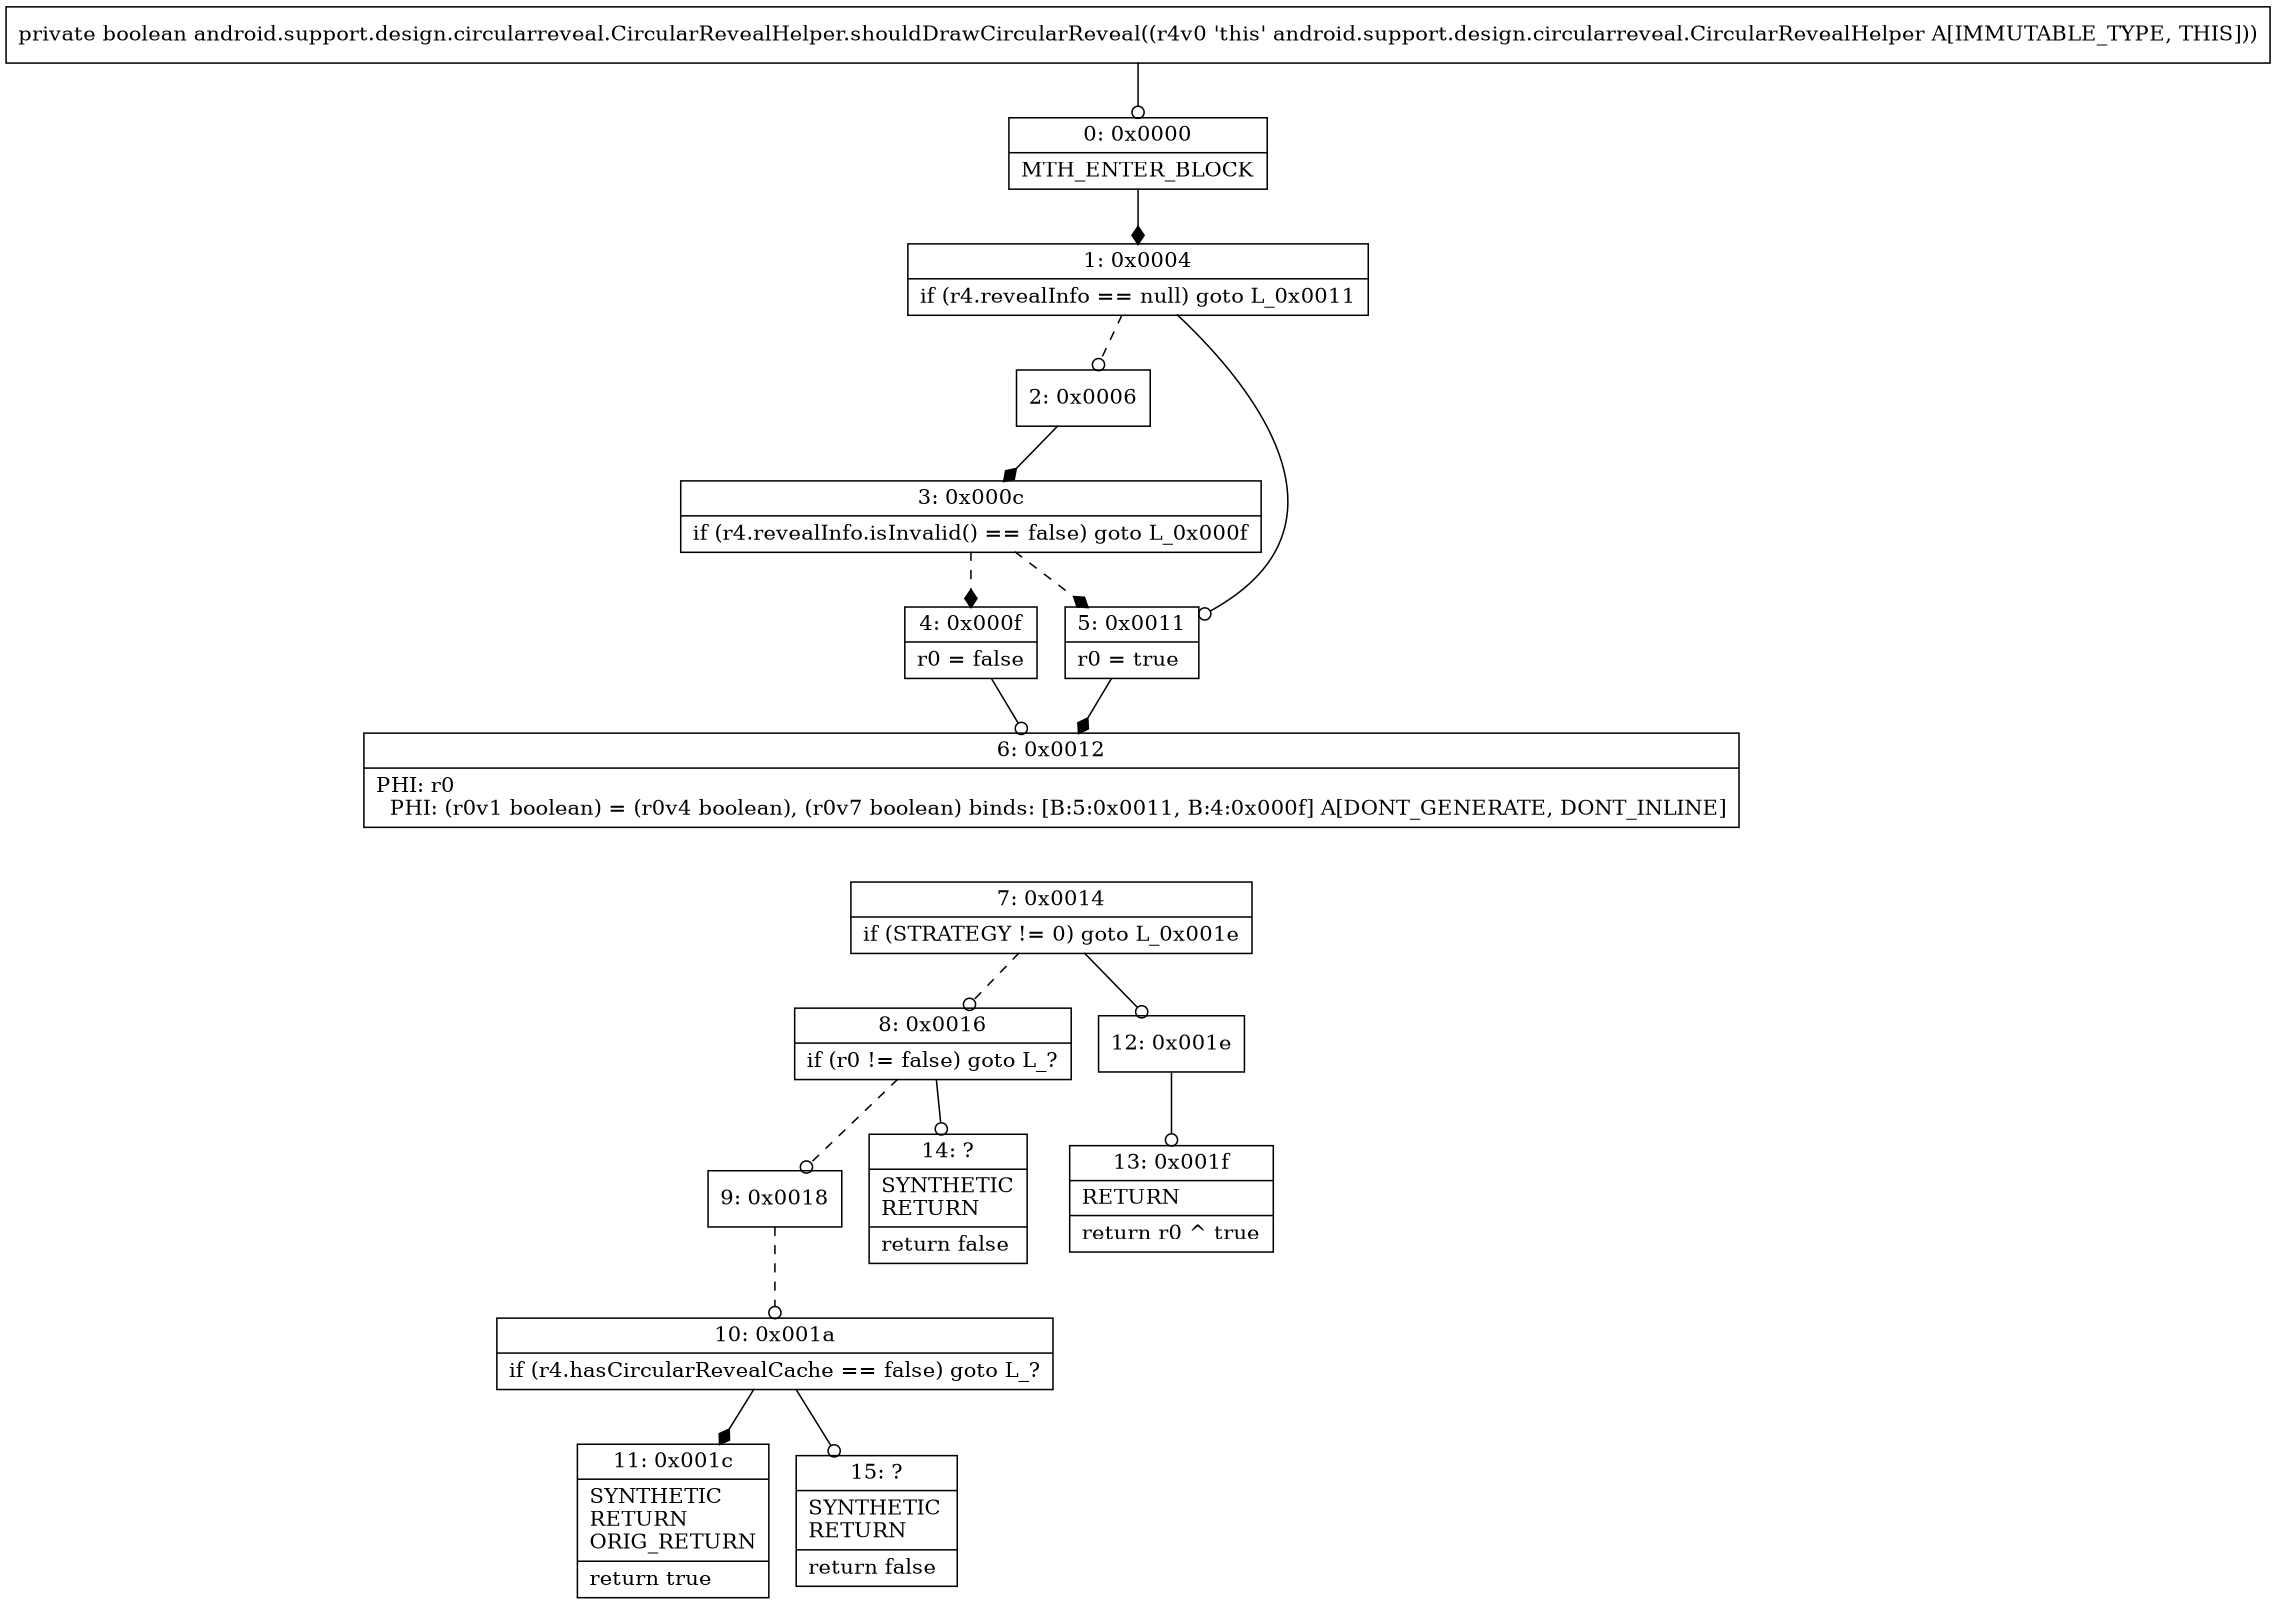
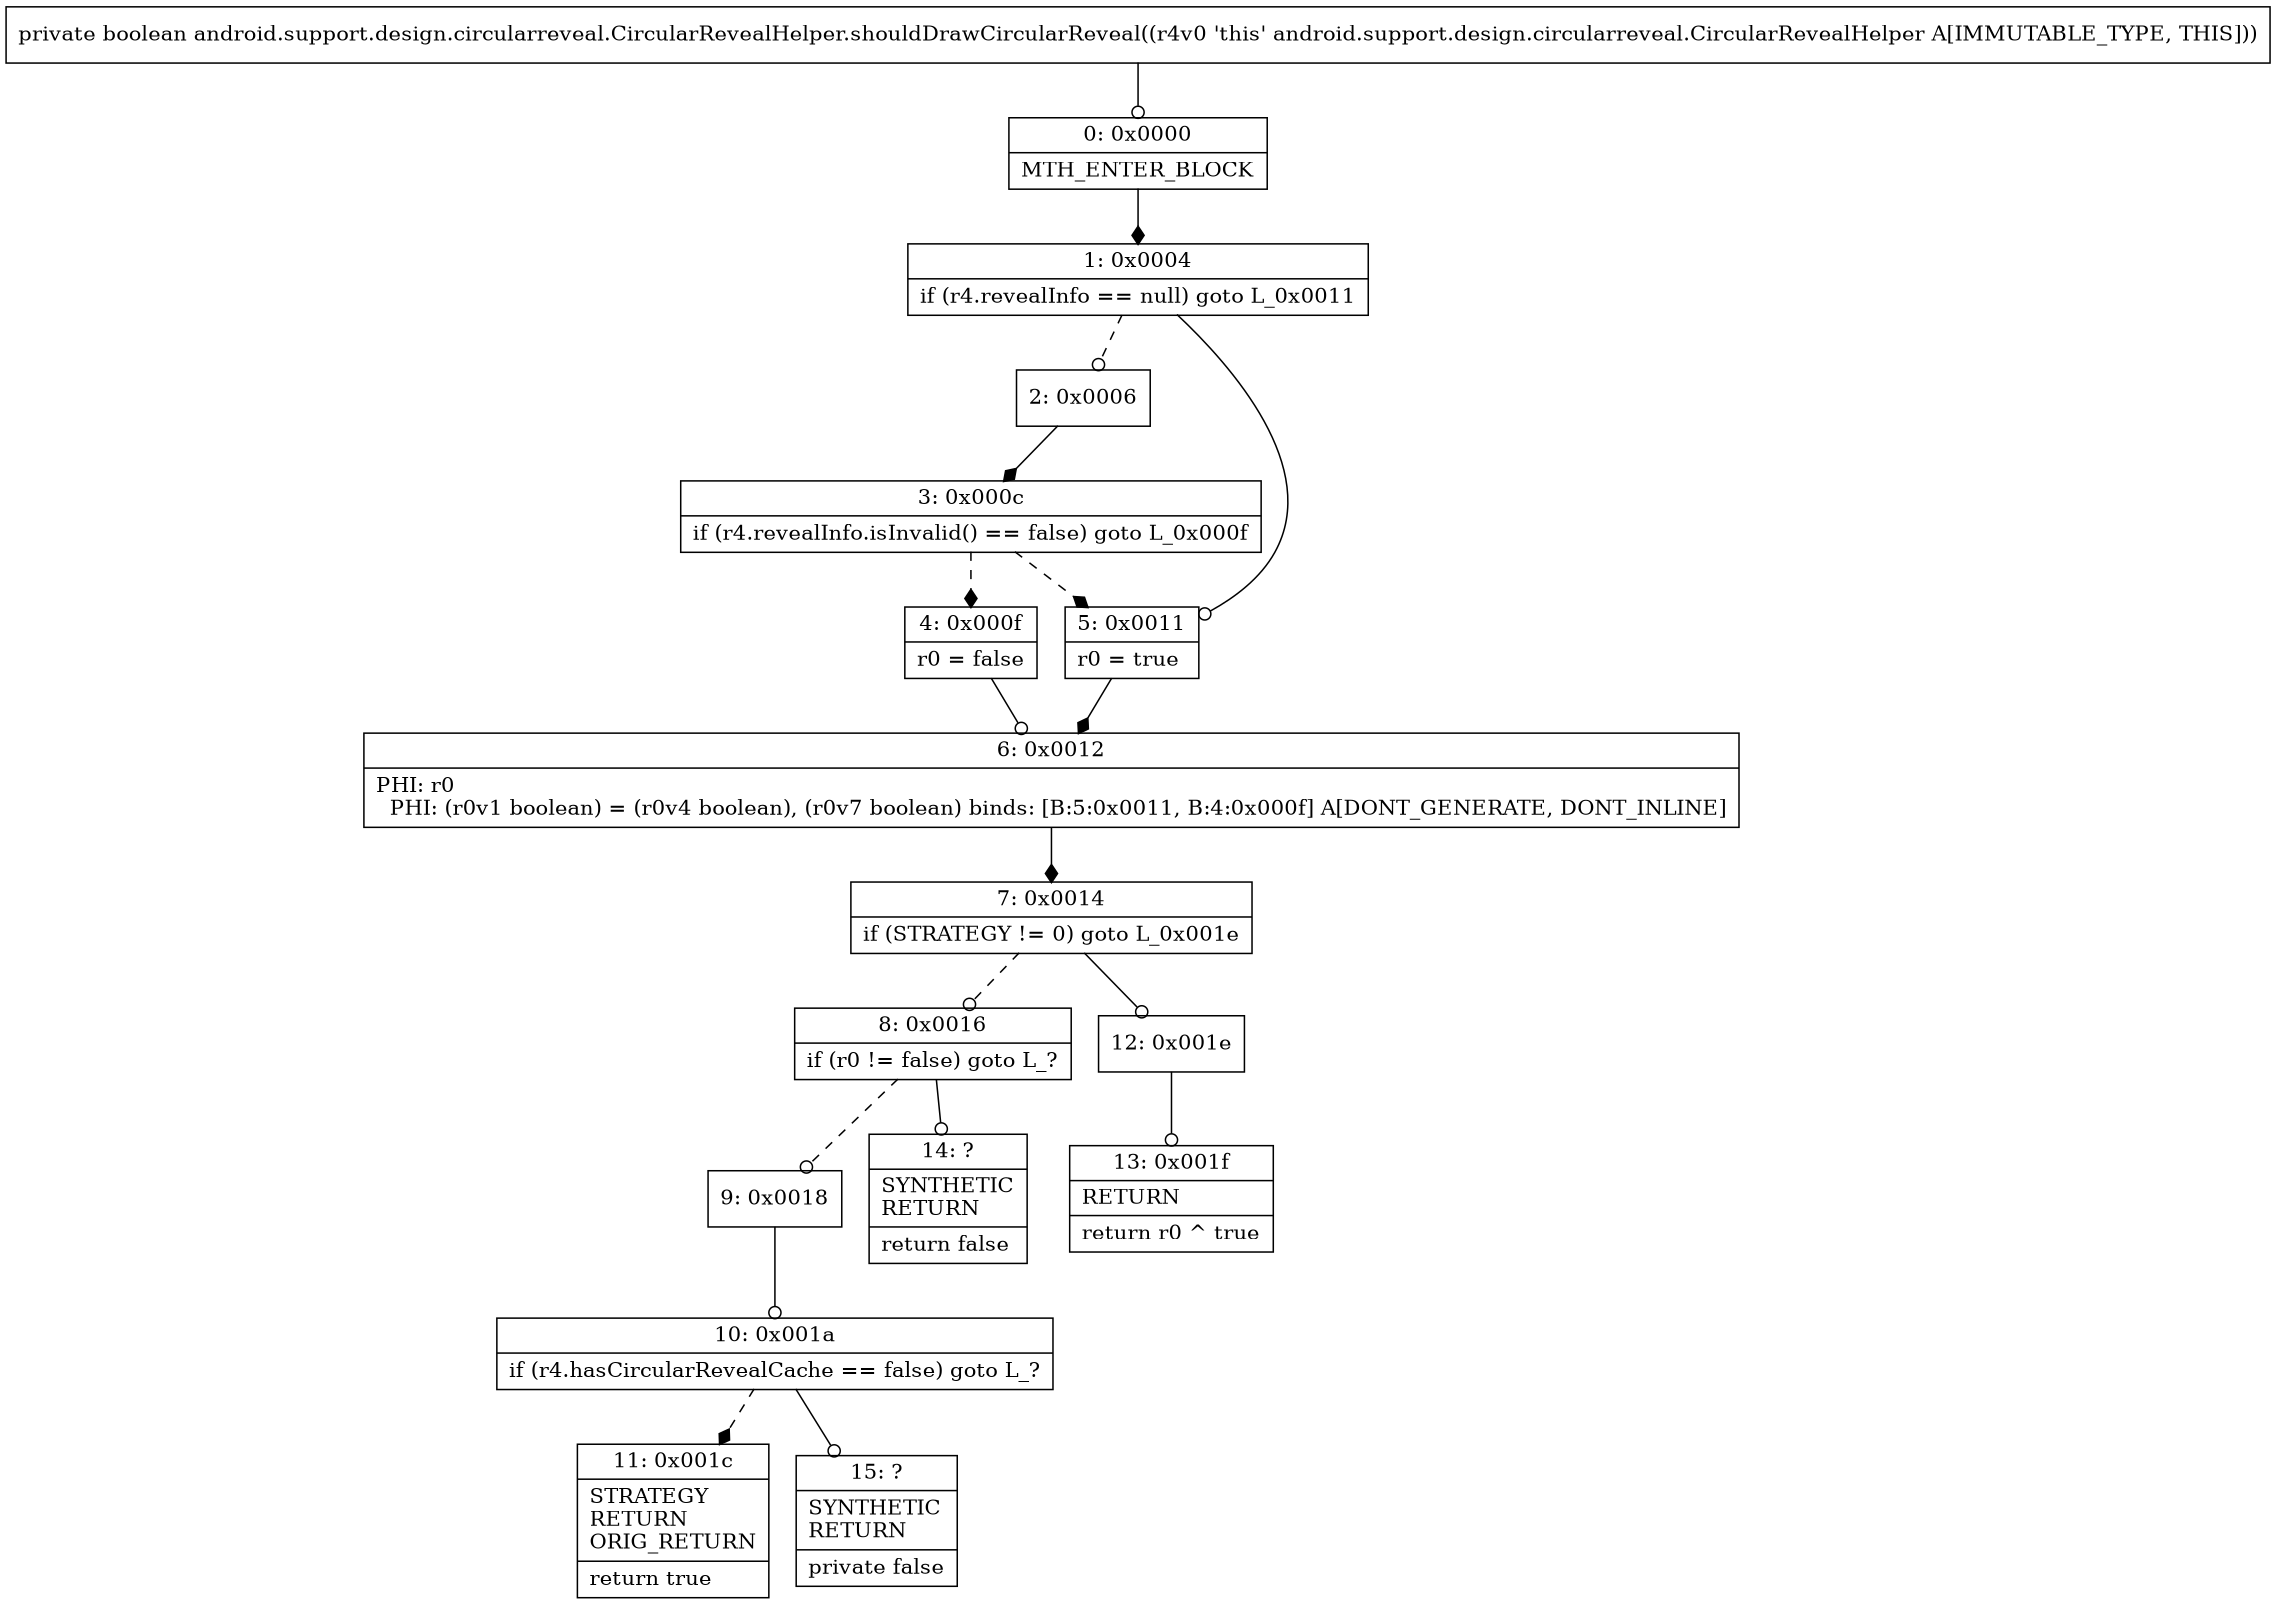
  digraph {
    node [shape=record]
    edge [arrowhead=odot]
    n1 [label="{0\:\ 0x0000|MTH_ENTER_BLOCK\l}"]
    n2 [label="{1\:\ 0x0004|if (r4.revealInfo == null) goto L_0x0011\l}"]
    n3 [label="{2\:\ 0x0006}"]
    n4 [label="{5\:\ 0x0011|r0 = true\l}"]
    n5 [label="{3\:\ 0x000c|if (r4.revealInfo.isInvalid() == false) goto L_0x000f\l}"]
    n6 [label="{6\:\ 0x0012|PHI: r0 \l  PHI: (r0v1 boolean) = (r0v4 boolean), (r0v7 boolean) binds: [B:5:0x0011, B:4:0x000f] A[DONT_GENERATE, DONT_INLINE]\l}"]
    n7 [label="{4\:\ 0x000f|r0 = false\l}"]
    n8 [label="{7\:\ 0x0014|if (STRATEGY != 0) goto L_0x001e\l}"]
    n9 [label="{8\:\ 0x0016|if (r0 != false) goto L_?\l}"]
    n10 [label="{12\:\ 0x001e}"]
    n11 [label="{9\:\ 0x0018}"]
    n12 [label="{14\:\ ?|SYNTHETIC\lRETURN\l|return false\l}"]
    n13 [label="{13\:\ 0x001f|RETURN\l|return r0 ^ true\l}"]
    n14 [label="{10\:\ 0x001a|if (r4.hasCircularRevealCache == false) goto L_?\l}"]
-   n15 [label="{11\:\ 0x001c|SYNTHETIC\lRETURN\lORIG_RETURN\l|return true\l}"]
-   n16 [label="{15\:\ ?|SYNTHETIC\lRETURN\l|return false\l}"]
+   n15 [label="{11\:\ 0x001c|STRATEGY\lRETURN\lORIG_RETURN\l|return true\l}"]
+   n16 [label="{15\:\ ?|SYNTHETIC\lRETURN\l|private false\l}"]
    n17 [label="{private boolean android.support.design.circularreveal.CircularRevealHelper.shouldDrawCircularReveal((r4v0 'this' android.support.design.circularreveal.CircularRevealHelper A[IMMUTABLE_TYPE, THIS])) }"]
    n1 -> n2 [arrowhead=diamond]
    n2 -> n3 [style=dashed]
    n2 -> n4
    n3 -> n5 [arrowhead=diamond]
    n4 -> n6 [arrowhead=diamond]
    n5 -> n4 [arrowhead=diamond style=dashed]
    n5 -> n7 [arrowhead=diamond style=dashed]
+   n6 -> n8 [arrowhead=diamond]
    n7 -> n6
    n8 -> n9 [style=dashed]
    n8 -> n10
    n9 -> n11 [style=dashed]
    n9 -> n12
    n10 -> n13
-   n11 -> n14 [style=dashed]
-   n14 -> n15 [arrowhead=diamond style=solid]
+   n11 -> n14
+   n14 -> n15 [arrowhead=diamond style=dashed]
    n14 -> n16
    n17 -> n1
  }
